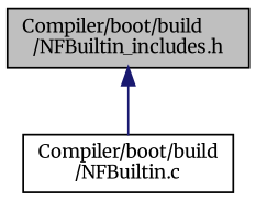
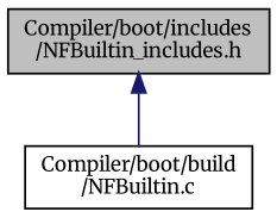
  digraph {
    fontname=Merriweather
    node [color=black fontname=Merriweather fontsize=10 shape=record style=filled]
-   n1 [fillcolor=grey75 fontcolor=black height=0.2 label="Compiler/boot/build\l/NFBuiltin_includes.h" width=0.4]
+   n1 [fillcolor=grey75 fontcolor=black height=0.2 label="Compiler/boot/includes\l/NFBuiltin_includes.h" width=0.4]
    n2 [fillcolor=white height=0.2 label="Compiler/boot/build\l/NFBuiltin.c" width=0.4]
    n1 -> n2 [color=midnightblue dir=back fontname=Merriweather fontsize=10 labelfontname=Helvetica labelfontsize=10 style=solid]
  }
